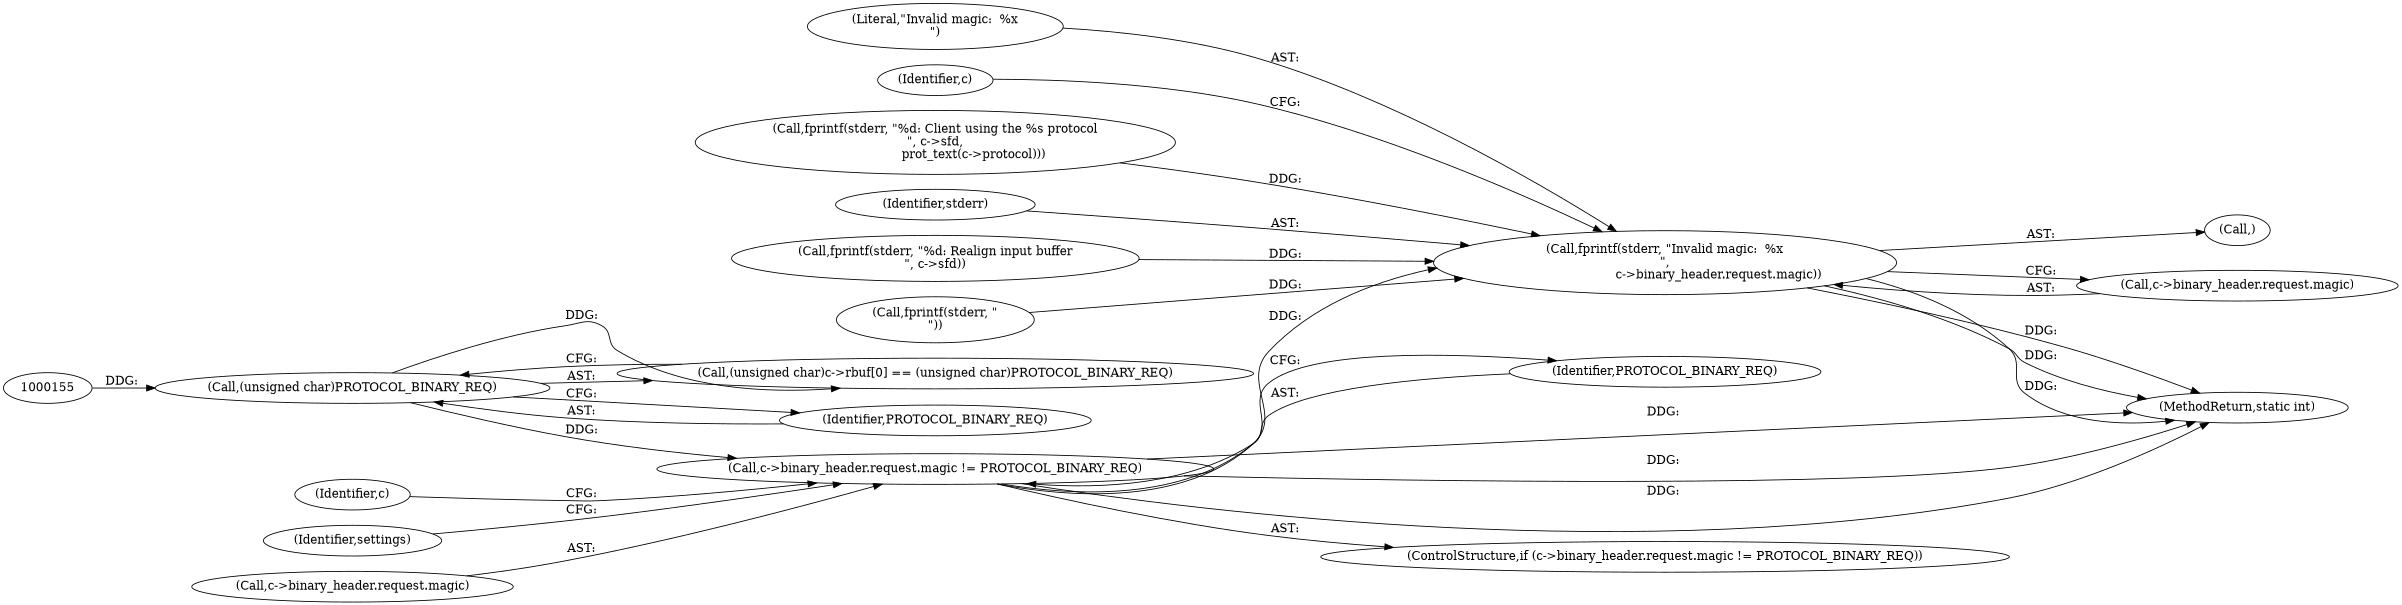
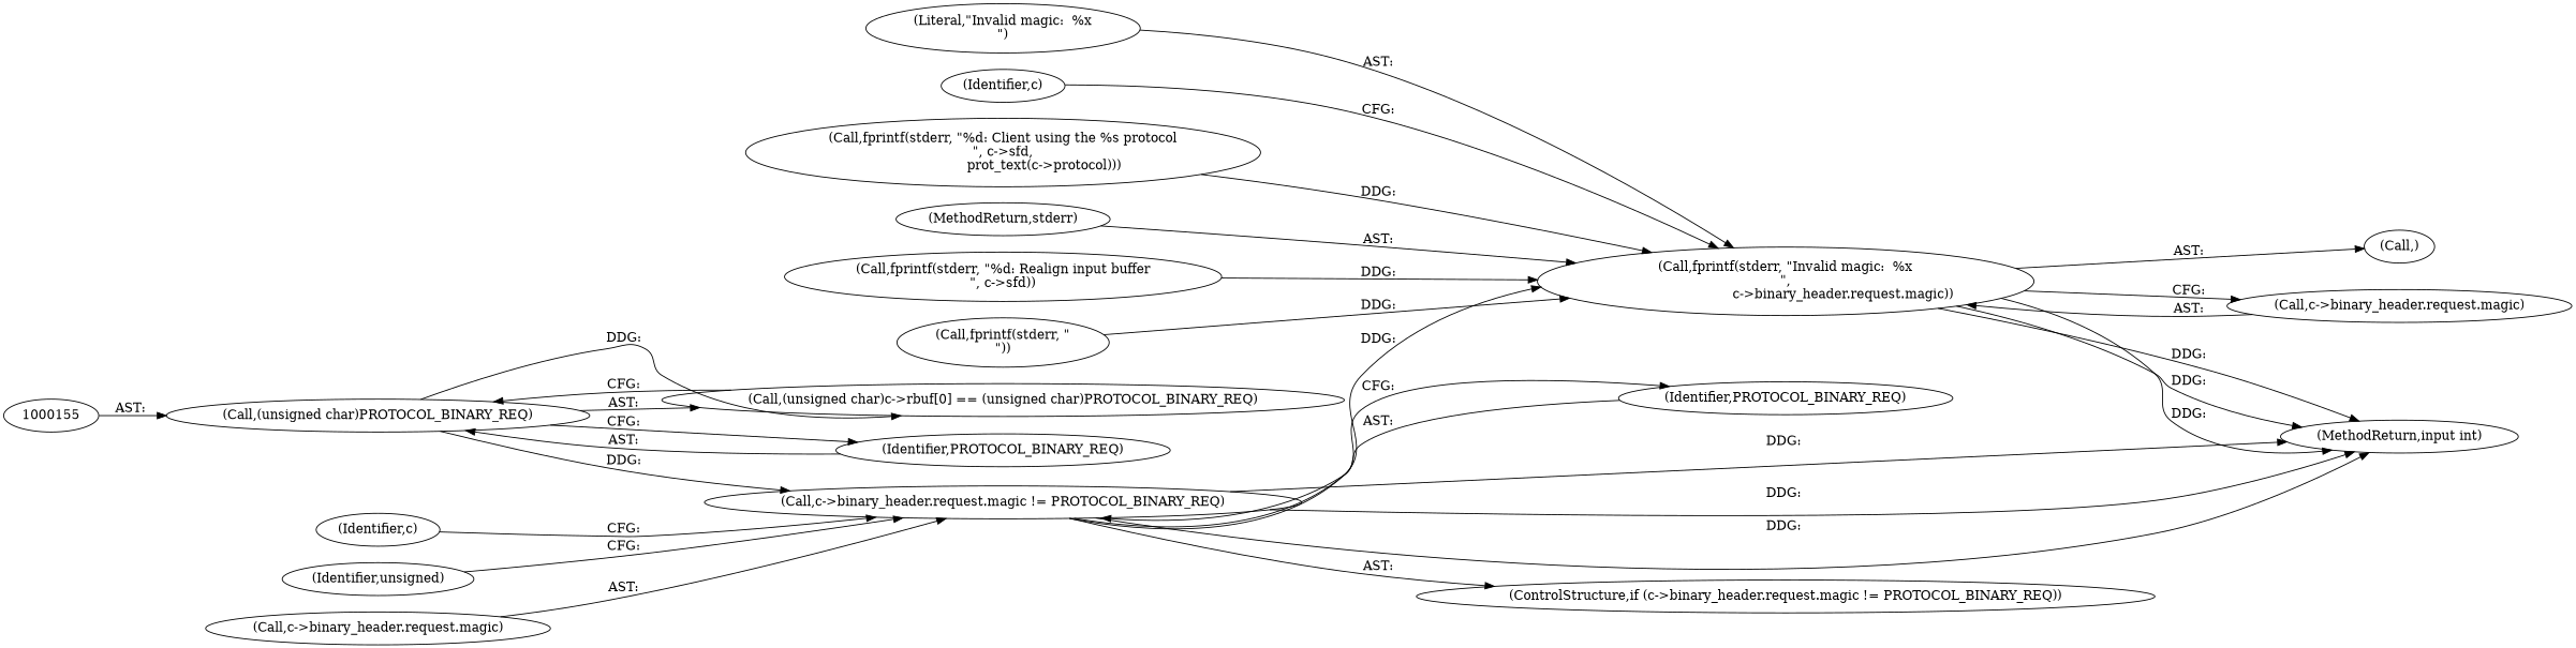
  digraph {
    rankdir=LR
    n1 [label="(Call,c->binary_header.request.magic != PROTOCOL_BINARY_REQ)"]
    n2 [label="(Call,fprintf(stderr, \"Invalid magic:  %x\n\",\n                            c->binary_header.request.magic))"]
    n3 [label="(Identifier,PROTOCOL_BINARY_REQ)"]
-   n4 [label="(MethodReturn,static int)"]
+   n4 [label="(MethodReturn,input int)"]
    n5 [label="(ControlStructure,if (c->binary_header.request.magic != PROTOCOL_BINARY_REQ))"]
    n6 [label="(Call,)"]
    n7 [label="(Call,c->binary_header.request.magic)"]
    n8 [label="(Call,(unsigned char)PROTOCOL_BINARY_REQ)"]
    n9 [label="(Identifier,PROTOCOL_BINARY_REQ)"]
    n10 [label="(Call,(unsigned char)c->rbuf[0] == (unsigned char)PROTOCOL_BINARY_REQ)"]
    n11 [label="(Identifier,c)"]
-   n12 [label="(Identifier,settings)"]
+   n12 [label="(Identifier,unsigned)"]
    n13 [label="(Literal,\"Invalid magic:  %x\n\")"]
    n14 [label="(Identifier,c)"]
    n15 [label="(Call,fprintf(stderr, \"%d: Client using the %s protocol\n\", c->sfd,\n                    prot_text(c->protocol)))"]
    n16 [label="(Call,c->binary_header.request.magic)"]
-   n17 [label="(Identifier,stderr)"]
+   n17 [label="(MethodReturn,stderr)"]
    n18 [label="(Call,fprintf(stderr, \"%d: Realign input buffer\n\", c->sfd))"]
    n19 [label="(Call,fprintf(stderr, \"\n\"))"]
    1000155
    n1 -> n2 [label="DDG: "]
    n1 -> n3 [label="CFG: "]
    n1 -> n4 [label="DDG: "]
    n1 -> n4 [label="DDG: "]
    n1 -> n4 [label="DDG: "]
    n1 -> n5 [label="AST: "]
    n2 -> n4 [label="DDG: "]
    n2 -> n4 [label="DDG: "]
    n2 -> n4 [label="DDG: "]
    n2 -> n6 [label="AST: "]
    n2 -> n7 [label="CFG: "]
    n3 -> n1 [label="AST: "]
    n7 -> n2 [label="AST: "]
    n8 -> n1 [label="DDG: "]
    n8 -> n9 [label="CFG: "]
    n8 -> n10 [label="AST: "]
    n8 -> n10 [label="DDG: "]
    n9 -> n8 [label="AST: "]
    n10 -> n8 [label="CFG: "]
    n11 -> n1 [label="CFG: "]
    n12 -> n1 [label="CFG: "]
    n13 -> n2 [label="AST: "]
    n14 -> n2 [label="CFG: "]
    n15 -> n2 [label="DDG: "]
    n16 -> n1 [label="AST: "]
    n17 -> n2 [label="AST: "]
    n18 -> n2 [label="DDG: "]
    n19 -> n2 [label="DDG: "]
-   1000155 -> n8 [label="DDG: "]
+   1000155 -> n8 [label="AST: "]
  }
